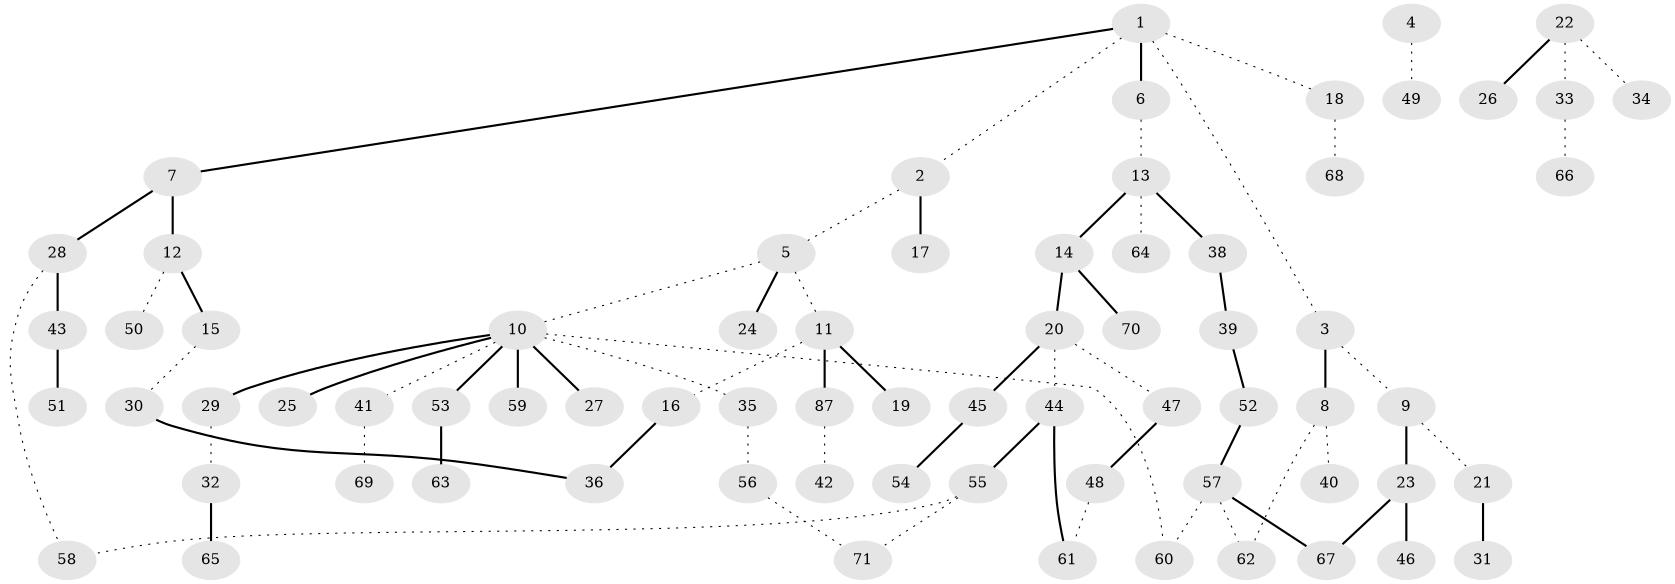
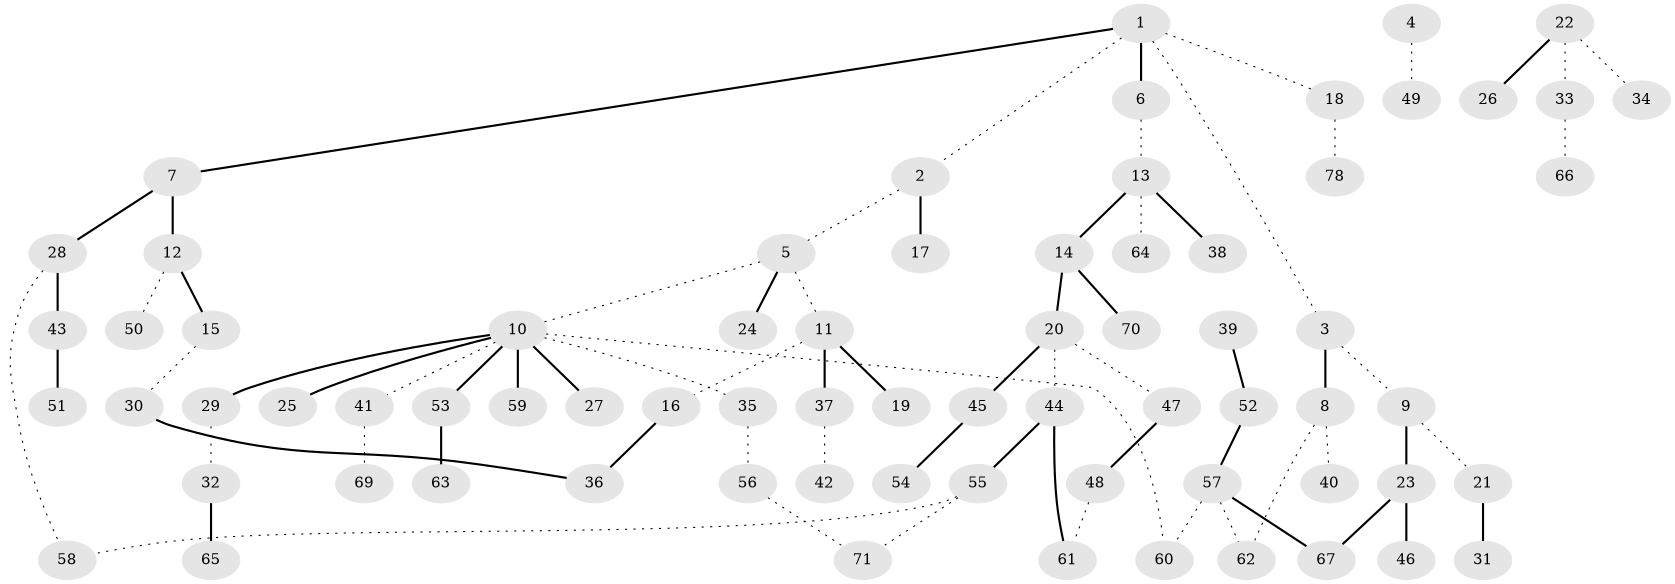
  graph {
    node [color=gray90 style=filled]
    edge [style=bold]
    1
    2
    3
    6
    7
    18
    5
    17
    8
    9
    13
    12
    28
-   68
+   68 [label=78]
    4
    49
    10
    11
    24
    40
    62
    21
    23
    25
    27
    29
    35
    41
    53
    59
    60
    16
    19
-   37 [label=87]
+   37
    14
    38
    64
    15
    50
    43
    58
    31
    46
    67
    32
    56
    69
    63
    36
    22
    26
    33
    34
    42
    30
    20
    70
    39
    44
    45
    47
    55
    61
    54
    48
    66
    51
    65
    71
    52
    57
    1 -- 2 [style=dotted]
    1 -- 3 [style=dotted]
    1 -- 6
    1 -- 7
    1 -- 18 [style=dotted]
    2 -- 5 [style=dotted]
    2 -- 17
    3 -- 8
    3 -- 9 [style=dotted]
    6 -- 13 [style=dotted]
    7 -- 12
    7 -- 28
    18 -- 68 [style=dotted]
    5 -- 10 [style=dotted]
    5 -- 11 [style=dotted]
    5 -- 24
    8 -- 40 [style=dotted]
    8 -- 62 [style=dotted]
    9 -- 21 [style=dotted]
    9 -- 23
    13 -- 14
    13 -- 38
    13 -- 64 [style=dotted]
    12 -- 15
    12 -- 50 [style=dotted]
    28 -- 43
    28 -- 58 [style=dotted]
    4 -- 49 [style=dotted]
    10 -- 25
    10 -- 27
    10 -- 29
    10 -- 35 [style=dotted]
    10 -- 41 [style=dotted]
    10 -- 53
    10 -- 59
    10 -- 60 [style=dotted]
    11 -- 16 [style=dotted]
    11 -- 19
    11 -- 37
    21 -- 31
    23 -- 46
    23 -- 67
    29 -- 32 [style=dotted]
    35 -- 56 [style=dotted]
    41 -- 69 [style=dotted]
    53 -- 63
    16 -- 36
    37 -- 42 [style=dotted]
    14 -- 20
    14 -- 70
-   38 -- 39
    15 -- 30 [style=dotted]
    43 -- 51
    32 -- 65
    56 -- 71 [style=dotted]
    22 -- 26
    22 -- 33 [style=dotted]
    22 -- 34 [style=dotted]
    33 -- 66 [style=dotted]
    30 -- 36
    20 -- 44 [style=dotted]
    20 -- 45
    20 -- 47 [style=dotted]
    39 -- 52
    44 -- 55
    44 -- 61
    45 -- 54
    47 -- 48
    55 -- 58 [style=dotted]
    55 -- 71 [style=dotted]
    48 -- 61 [style=dotted]
    52 -- 57
    57 -- 62 [style=dotted]
    57 -- 60 [style=dotted]
    57 -- 67
  }
